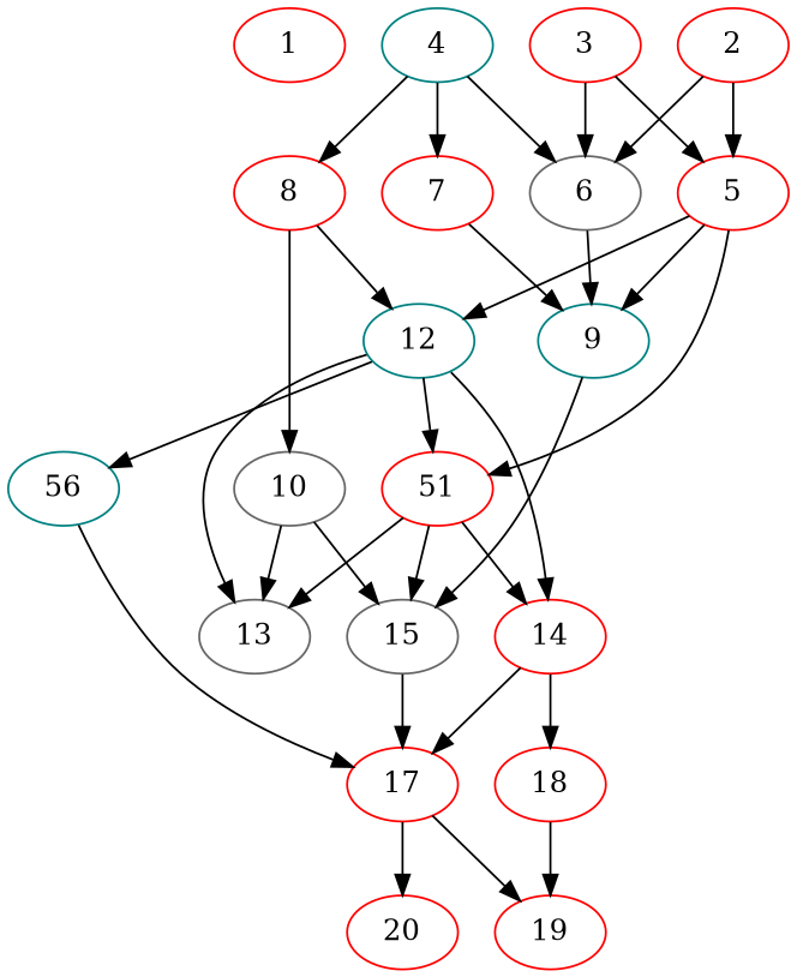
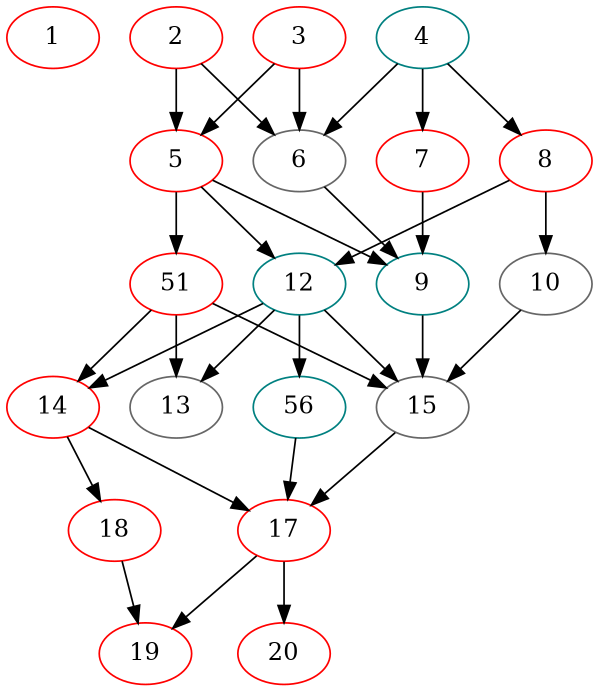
  digraph {
    node [alpha=0.07 color=red]
    1 [alpha=0.17 expect_size=29626368]
    2 [alpha=0.05 expect_size=26155008]
    5 [alpha=0.04 expect_size=7929856]
    6 [alpha=0.04 color=gray40 expect_size=48256000]
    9 [color=teal expect_size=43200512]
    n6 [alpha=0.09 expect_size=16930816 label=51]
    12 [alpha=0.04 color=teal expect_size=9967616]
    15 [alpha=0.01 color=gray40 expect_size=6099968]
    13 [alpha=0.05 color=gray40 expect_size=22448128]
    14 [alpha=0.08 expect_size=37835776]
    n11 [alpha=0.01 color=teal expect_size=14992384 label=56]
    3 [expect_size=8596480]
    4 [color=teal expect_size=39404544]
    7 [alpha=0.00 expect_size=6785024]
    8 [expect_size=22388736]
    10 [alpha=0.15 color=gray40 expect_size=39659520]
    17 [alpha=0.14 expect_size=23332864]
    18 [alpha=0.06 expect_size=24120320]
    19 [alpha=0.18 expect_size=41134080]
    20 [expect_size=10343424]
    2 -> 5
    2 -> 6
    5 -> 9
    5 -> n6
    5 -> 12
    6 -> 9
    9 -> 15
    n6 -> 15
    n6 -> 13
    n6 -> 14
-   12 -> n6
+   12 -> 15
    12 -> 13
    12 -> 14
    12 -> n11
    15 -> 17
    14 -> 17
    14 -> 18
    n11 -> 17
    3 -> 5
    3 -> 6
    4 -> 6
    4 -> 7
    4 -> 8
    7 -> 9
    8 -> 12
    8 -> 10
    10 -> 15
-   10 -> 13
    17 -> 19
    17 -> 20
    18 -> 19
  }
